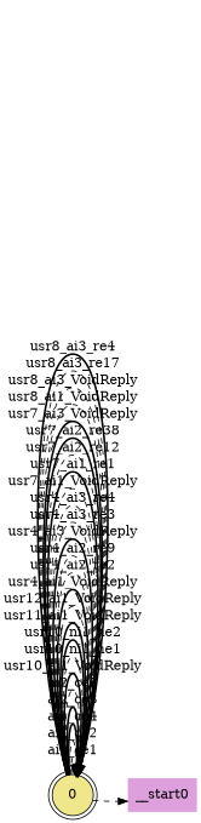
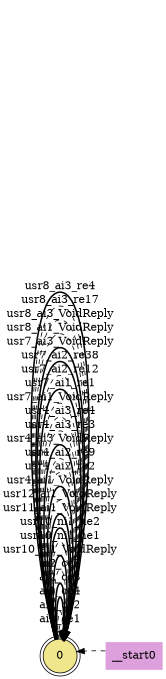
  digraph {
    rankdir=LR
    node [style=filled]
    edge [style=dashed]
    n1 [label=0 shape=doublecircle fillcolor=khaki]
    __start0 [shape=none fillcolor=plum]
    n1 -> n1 [label=ai1_ce1]
    n1 -> n1 [label=ai1_ce2]
    n1 -> n1 [label=ai1_ce4 style=bold]
    n1 -> n1 [label=ai2_ce3 style=bold]
    n1 -> n1 [label=ai2_ce6]
    n1 -> n1 [label=usr10_ai1_VoidReply style=bold]
    n1 -> n1 [label=usr10_ni1_ne1]
    n1 -> n1 [label=usr10_ni1_ne2 style=bold]
    n1 -> n1 [label=usr11_ai1_VoidReply style=bold]
    n1 -> n1 [label=usr12_ai1_VoidReply]
    n1 -> n1 [label=usr4_ai1_VoidReply style=bold]
    n1 -> n1 [label=usr4_ai2_re2]
    n1 -> n1 [label=usr4_ai2_re9]
    n1 -> n1 [label=usr4_ai3_VoidReply style=bold]
    n1 -> n1 [label=usr4_ai3_re3]
    n1 -> n1 [label=usr4_ai3_re4]
    n1 -> n1 [label=usr7_ai1_VoidReply]
    n1 -> n1 [label=usr7_ai1_re1 style=bold]
    n1 -> n1 [label=usr7_ai2_re12]
    n1 -> n1 [label=usr7_ai2_re38 style=bold]
    n1 -> n1 [label=usr7_ai3_VoidReply style=bold]
    n1 -> n1 [label=usr8_ai1_VoidReply]
    n1 -> n1 [label=usr8_ai3_VoidReply]
    n1 -> n1 [label=usr8_ai3_re17]
    n1 -> n1 [label=usr8_ai3_re4 style=bold]
-   n1 -> __start0
+   __start0 -> n1
  }
